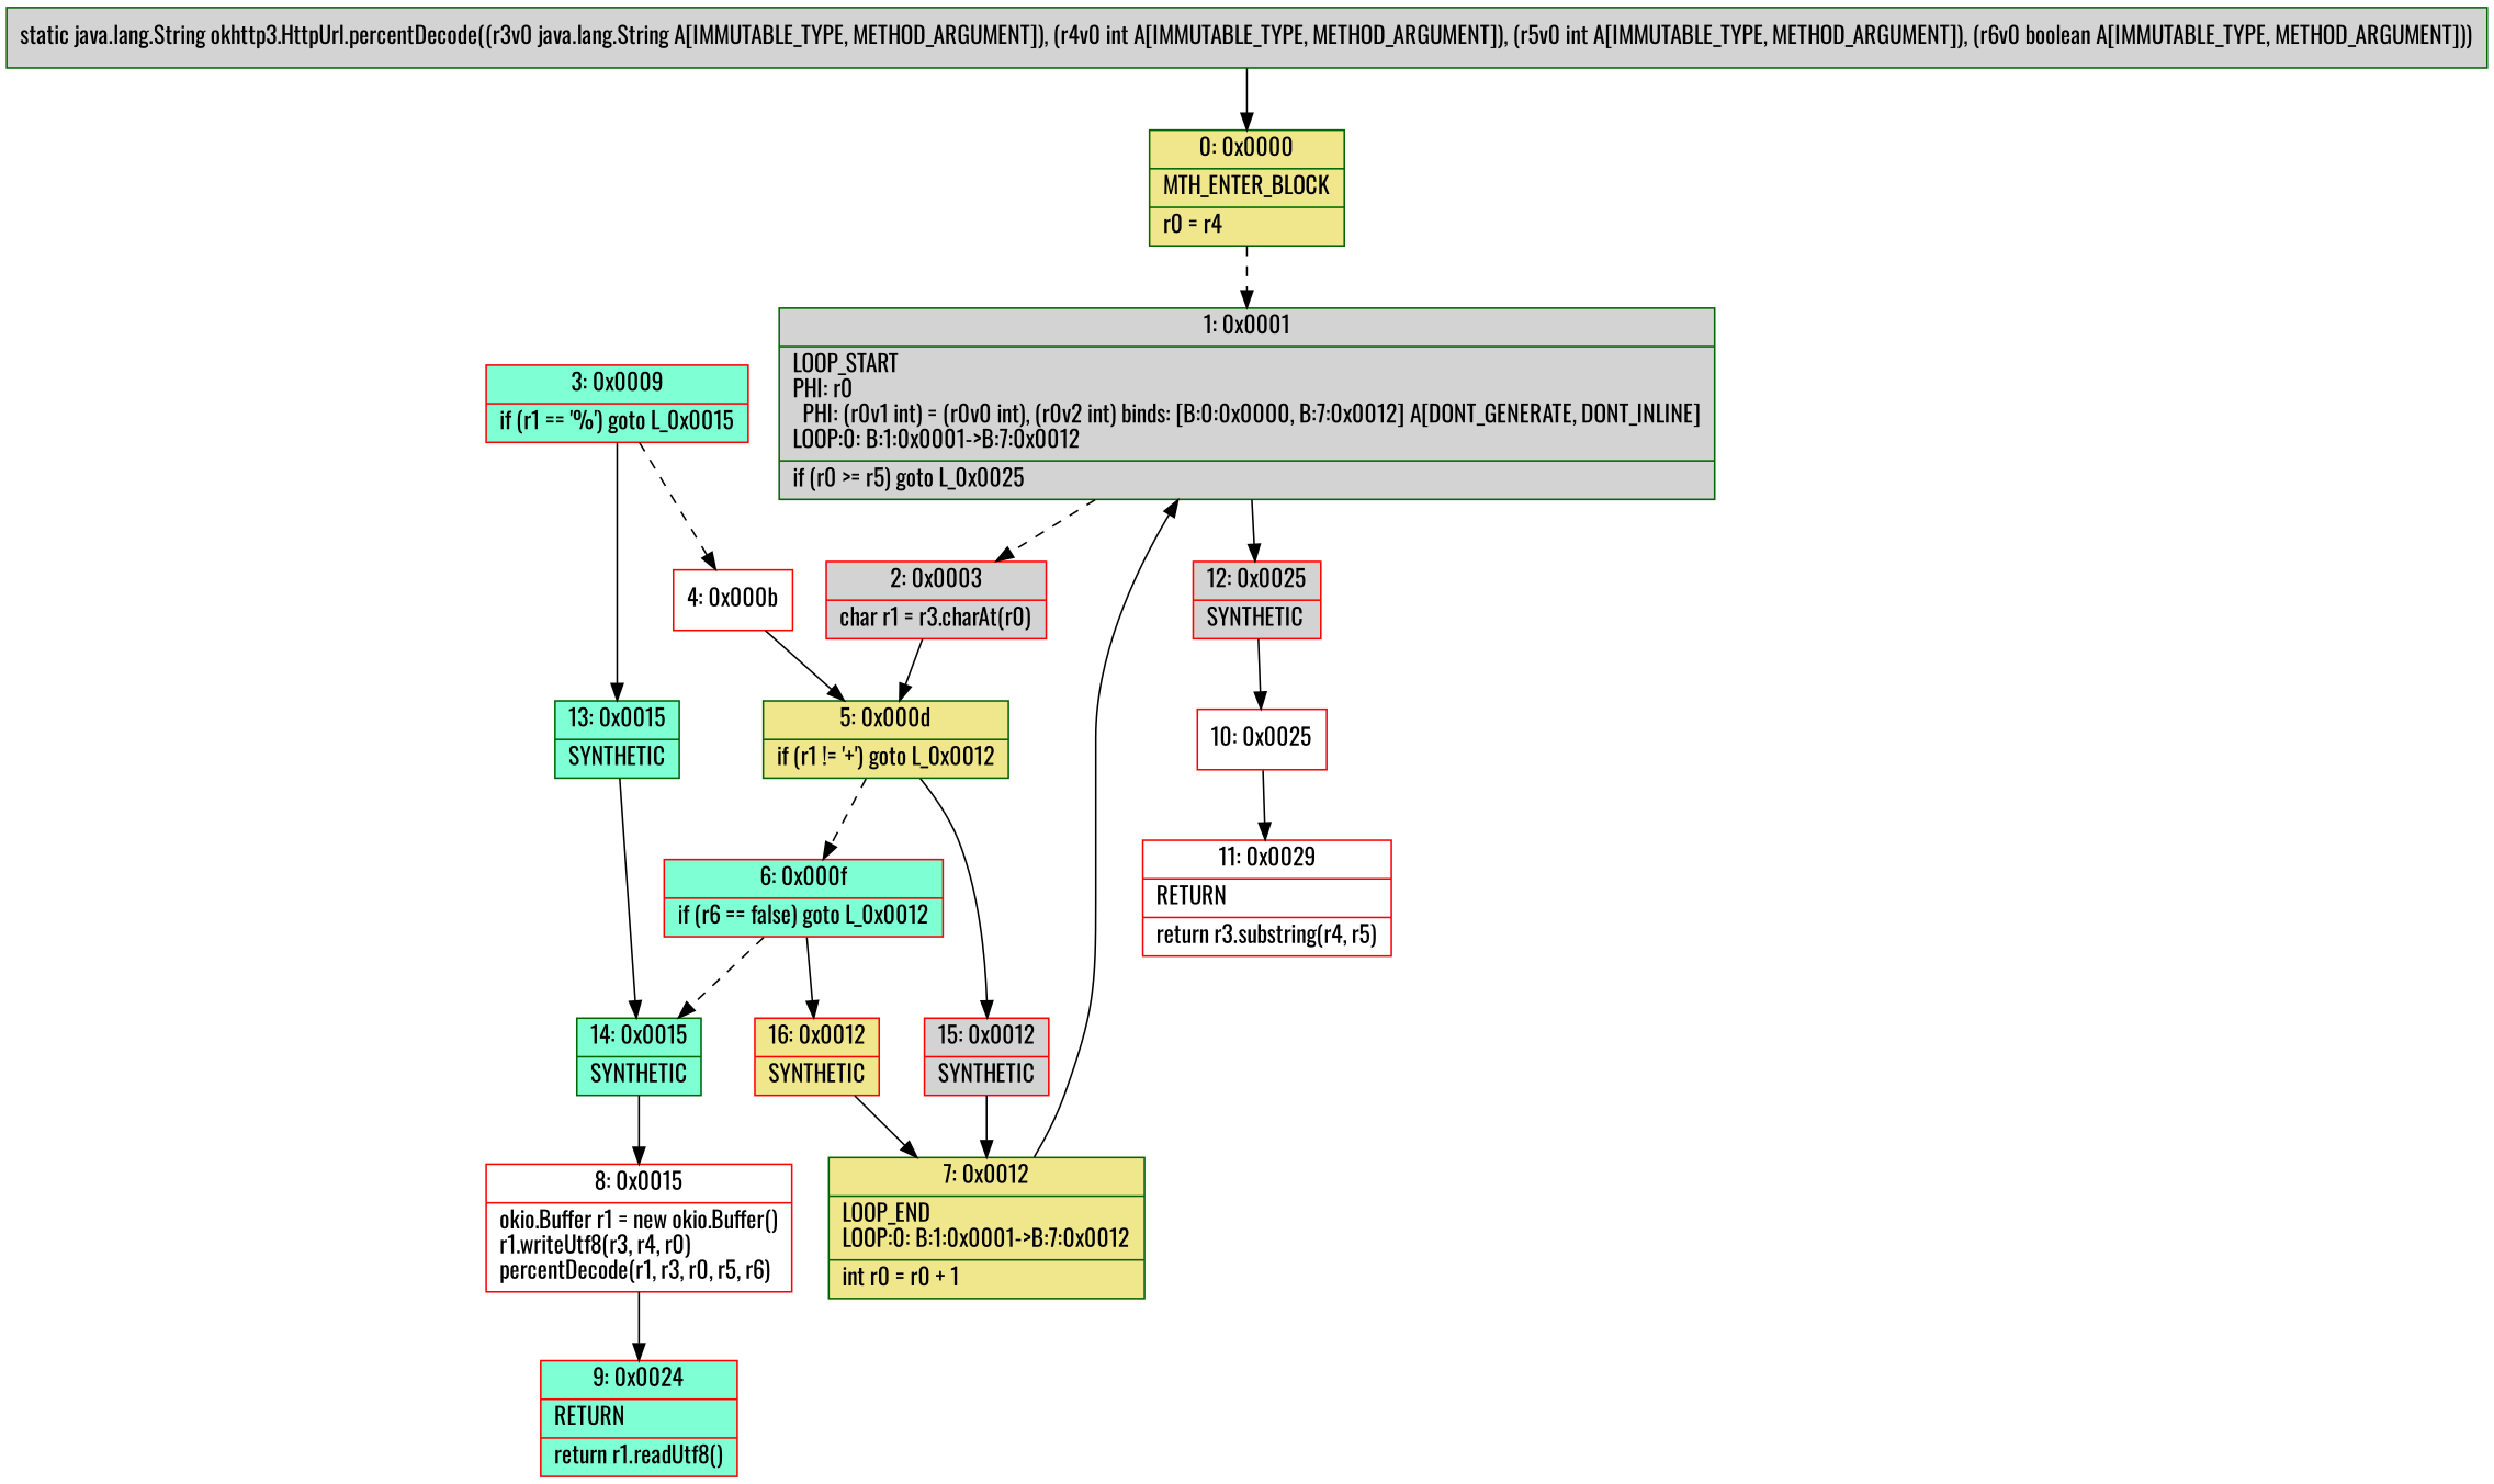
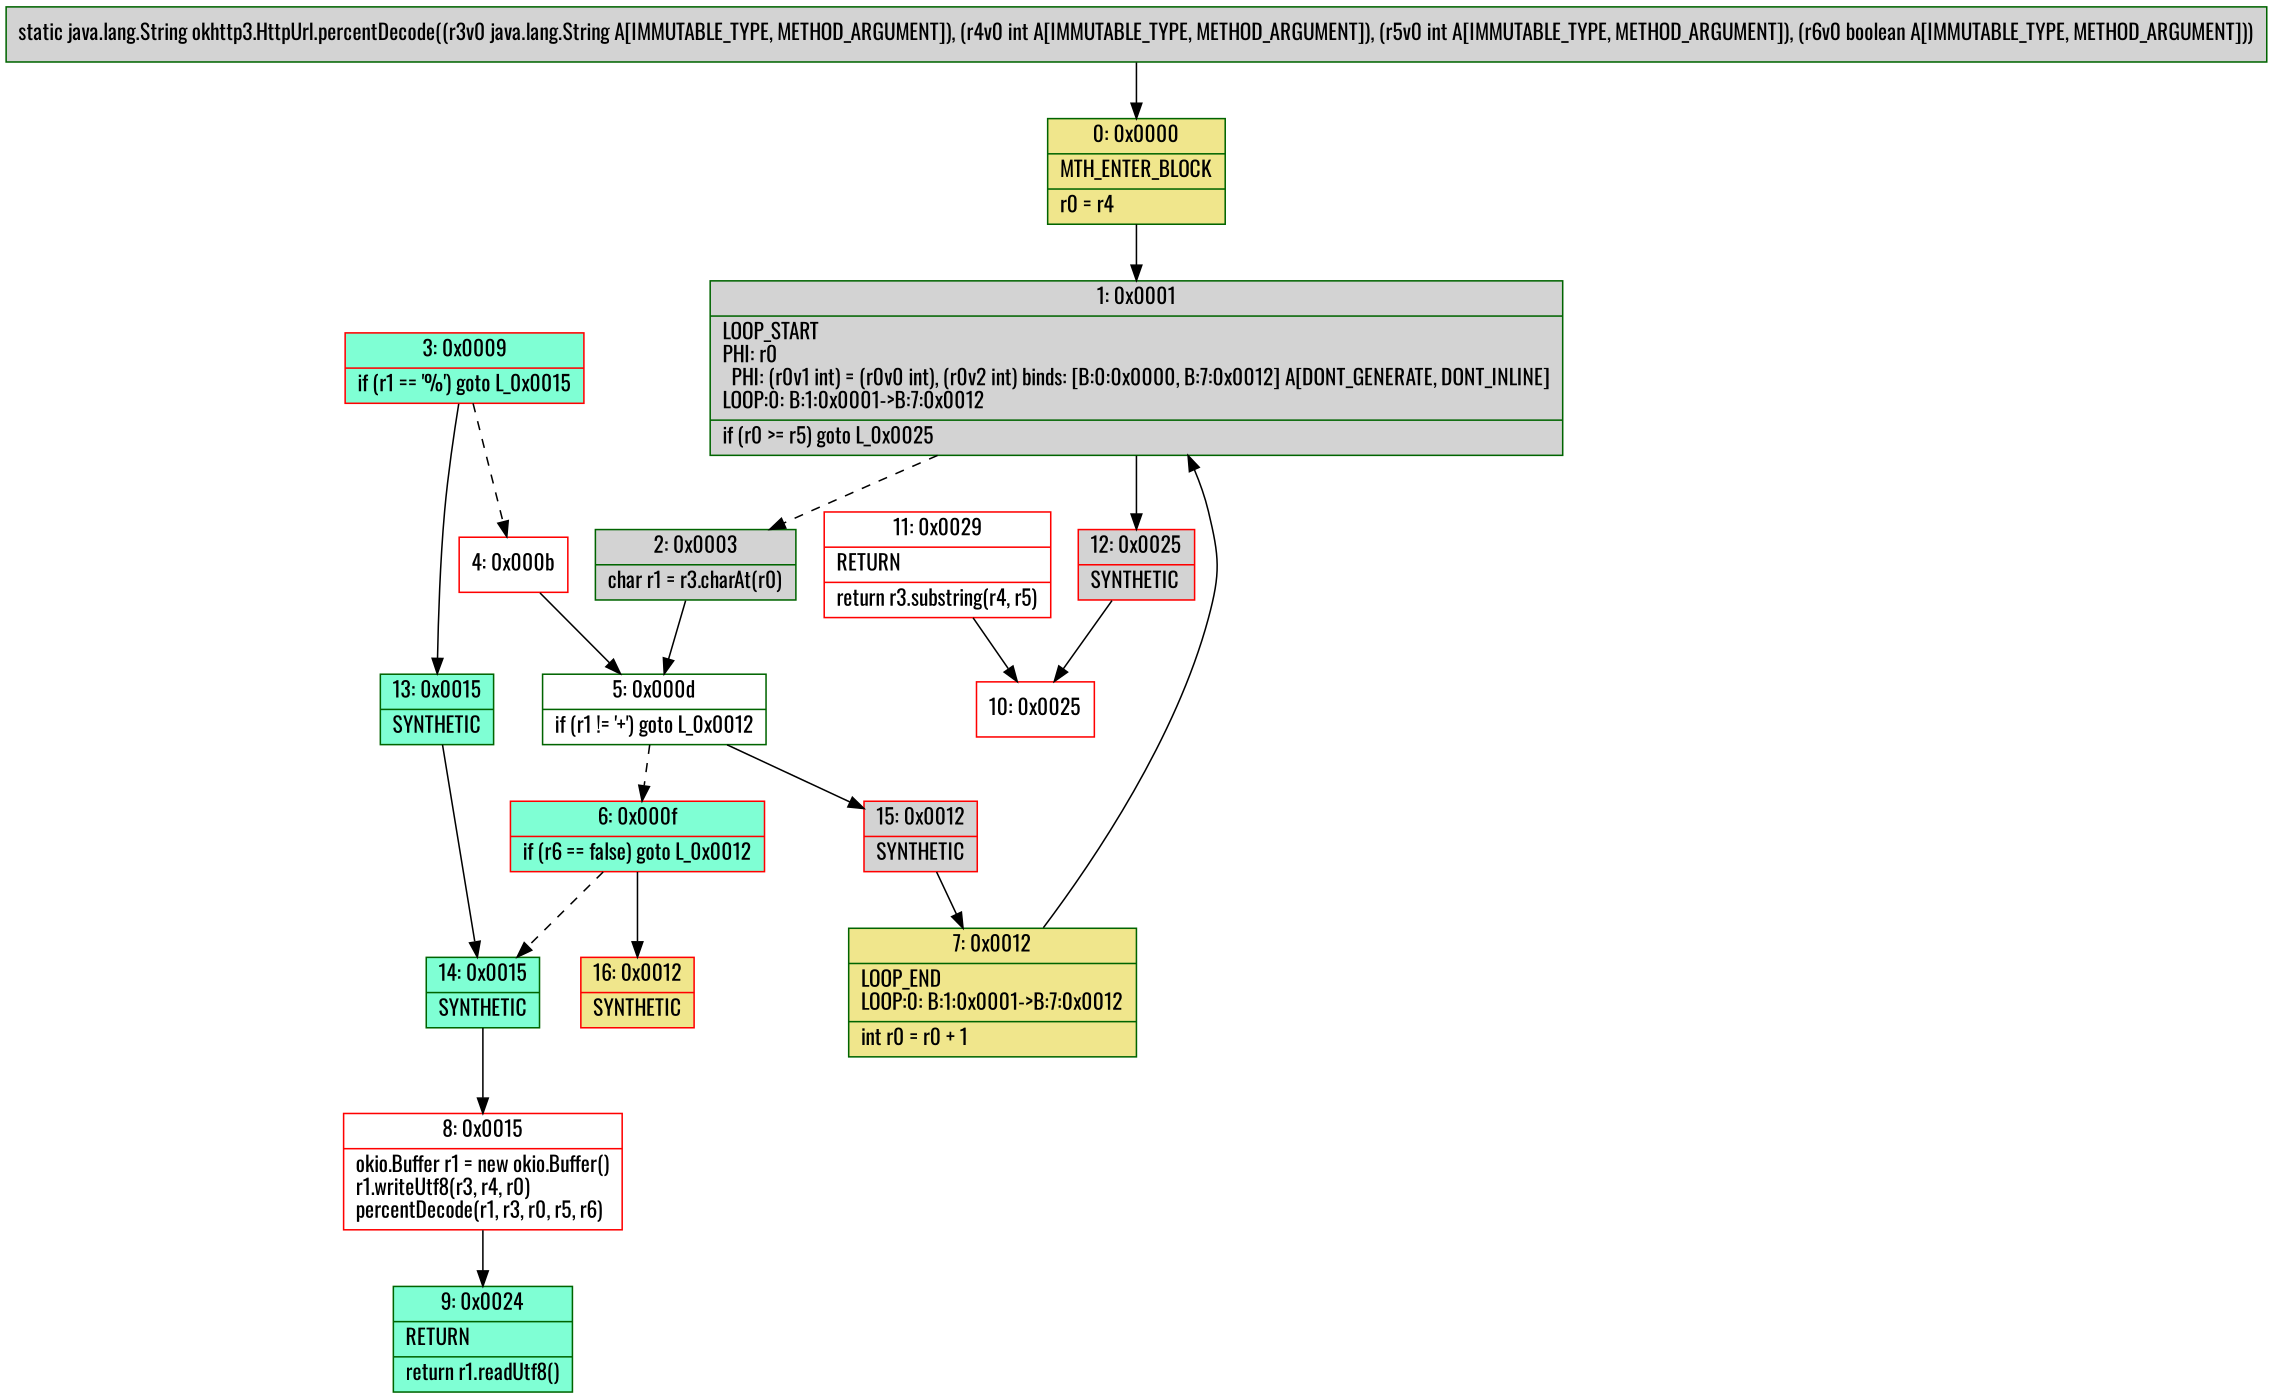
  digraph {
    fontname=Oswald
    node [color=red fillcolor=lightgrey fontname=Oswald shape=record style=filled]
    edge [fontname=Oswald]
    n1 [color=darkgreen fillcolor=khaki label="{0\:\ 0x0000|MTH_ENTER_BLOCK\l|r0 = r4\l}"]
    n2 [color=darkgreen label="{1\:\ 0x0001|LOOP_START\lPHI: r0 \l  PHI: (r0v1 int) = (r0v0 int), (r0v2 int) binds: [B:0:0x0000, B:7:0x0012] A[DONT_GENERATE, DONT_INLINE]\lLOOP:0: B:1:0x0001\-\>B:7:0x0012\l|if (r0 \>= r5) goto L_0x0025\l}"]
-   n3 [label="{2\:\ 0x0003|char r1 = r3.charAt(r0)\l}"]
+   n3 [color=darkgreen label="{2\:\ 0x0003|char r1 = r3.charAt(r0)\l}"]
    n4 [label="{12\:\ 0x0025|SYNTHETIC\l}"]
-   n5 [color=darkgreen fillcolor=khaki label="{5\:\ 0x000d|if (r1 != '+') goto L_0x0012\l}"]
+   n5 [color=darkgreen fillcolor=white label="{5\:\ 0x000d|if (r1 != '+') goto L_0x0012\l}"]
    n6 [fillcolor=white label="{10\:\ 0x0025}"]
    n7 [fillcolor=aquamarine label="{3\:\ 0x0009|if (r1 == '%') goto L_0x0015\l}"]
    n8 [fillcolor=white label="{4\:\ 0x000b}"]
    n9 [color=darkgreen fillcolor=aquamarine label="{13\:\ 0x0015|SYNTHETIC\l}"]
    n10 [color=darkgreen fillcolor=aquamarine label="{14\:\ 0x0015|SYNTHETIC\l}"]
    n11 [fillcolor=aquamarine label="{6\:\ 0x000f|if (r6 == false) goto L_0x0012\l}"]
    n12 [label="{15\:\ 0x0012|SYNTHETIC\l}"]
    n13 [fillcolor=khaki label="{16\:\ 0x0012|SYNTHETIC\l}"]
    n14 [color=darkgreen fillcolor=khaki label="{7\:\ 0x0012|LOOP_END\lLOOP:0: B:1:0x0001\-\>B:7:0x0012\l|int r0 = r0 + 1\l}"]
    n15 [fillcolor=white label="{8\:\ 0x0015|okio.Buffer r1 = new okio.Buffer()\lr1.writeUtf8(r3, r4, r0)\lpercentDecode(r1, r3, r0, r5, r6)\l}"]
-   n16 [fillcolor=aquamarine label="{9\:\ 0x0024|RETURN\l|return r1.readUtf8()\l}"]
+   n16 [color=darkgreen fillcolor=aquamarine label="{9\:\ 0x0024|RETURN\l|return r1.readUtf8()\l}"]
    n17 [fillcolor=white label="{11\:\ 0x0029|RETURN\l|return r3.substring(r4, r5)\l}"]
    n18 [color=darkgreen label="{static java.lang.String okhttp3.HttpUrl.percentDecode((r3v0 java.lang.String A[IMMUTABLE_TYPE, METHOD_ARGUMENT]), (r4v0 int A[IMMUTABLE_TYPE, METHOD_ARGUMENT]), (r5v0 int A[IMMUTABLE_TYPE, METHOD_ARGUMENT]), (r6v0 boolean A[IMMUTABLE_TYPE, METHOD_ARGUMENT])) }"]
-   n1 -> n2 [style=dashed]
+   n1 -> n2
    n2 -> n3 [style=dashed]
    n2 -> n4
    n3 -> n5
    n4 -> n6
    n5 -> n11 [style=dashed]
    n5 -> n12
-   n6 -> n17
+   n17 -> n6
    n7 -> n8 [style=dashed]
    n7 -> n9
    n8 -> n5
    n9 -> n10
    n10 -> n15
    n11 -> n10 [style=dashed]
    n11 -> n13
    n12 -> n14
-   n13 -> n14
    n14 -> n2
    n15 -> n16
    n18 -> n1
  }
